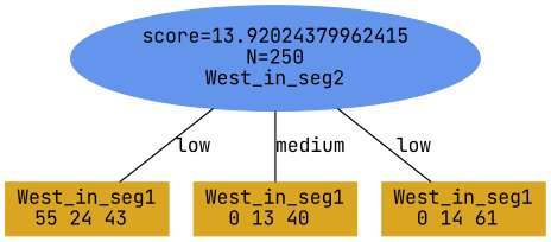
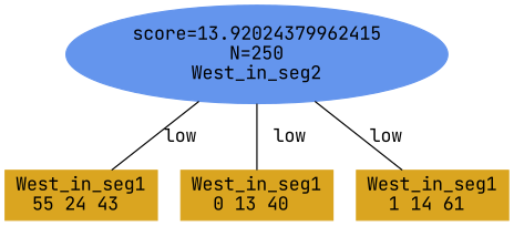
  digraph {
    fontname="JetBrains Mono"
    node [color=goldenrod fontname="JetBrains Mono" shape=box style=filled]
    edge [dir=none fontname="JetBrains Mono"]
    n1 [color=cornflowerblue label="score=13.92024379962415\nN=250\nWest_in_seg2" shape=ellipse]
    n2 [label="West_in_seg1\n55 24 43 "]
    n3 [label="West_in_seg1\n0 13 40 "]
-   n4 [label="West_in_seg1\n0 14 61 "]
+   n4 [label="West_in_seg1\n1 14 61 "]
    subgraph sub_1 {
      rank=same
      n1
    }
    subgraph sub_2 {
      rank=same
      n2
    }
    subgraph sub_3 {
      rank=same
      n3
    }
    subgraph sub_4 {
      rank=same
      n4
    }
    n1 -> n2 [label=low]
-   n1 -> n3 [label=medium]
+   n1 -> n3 [label=low]
    n1 -> n4 [label=low]
  }
